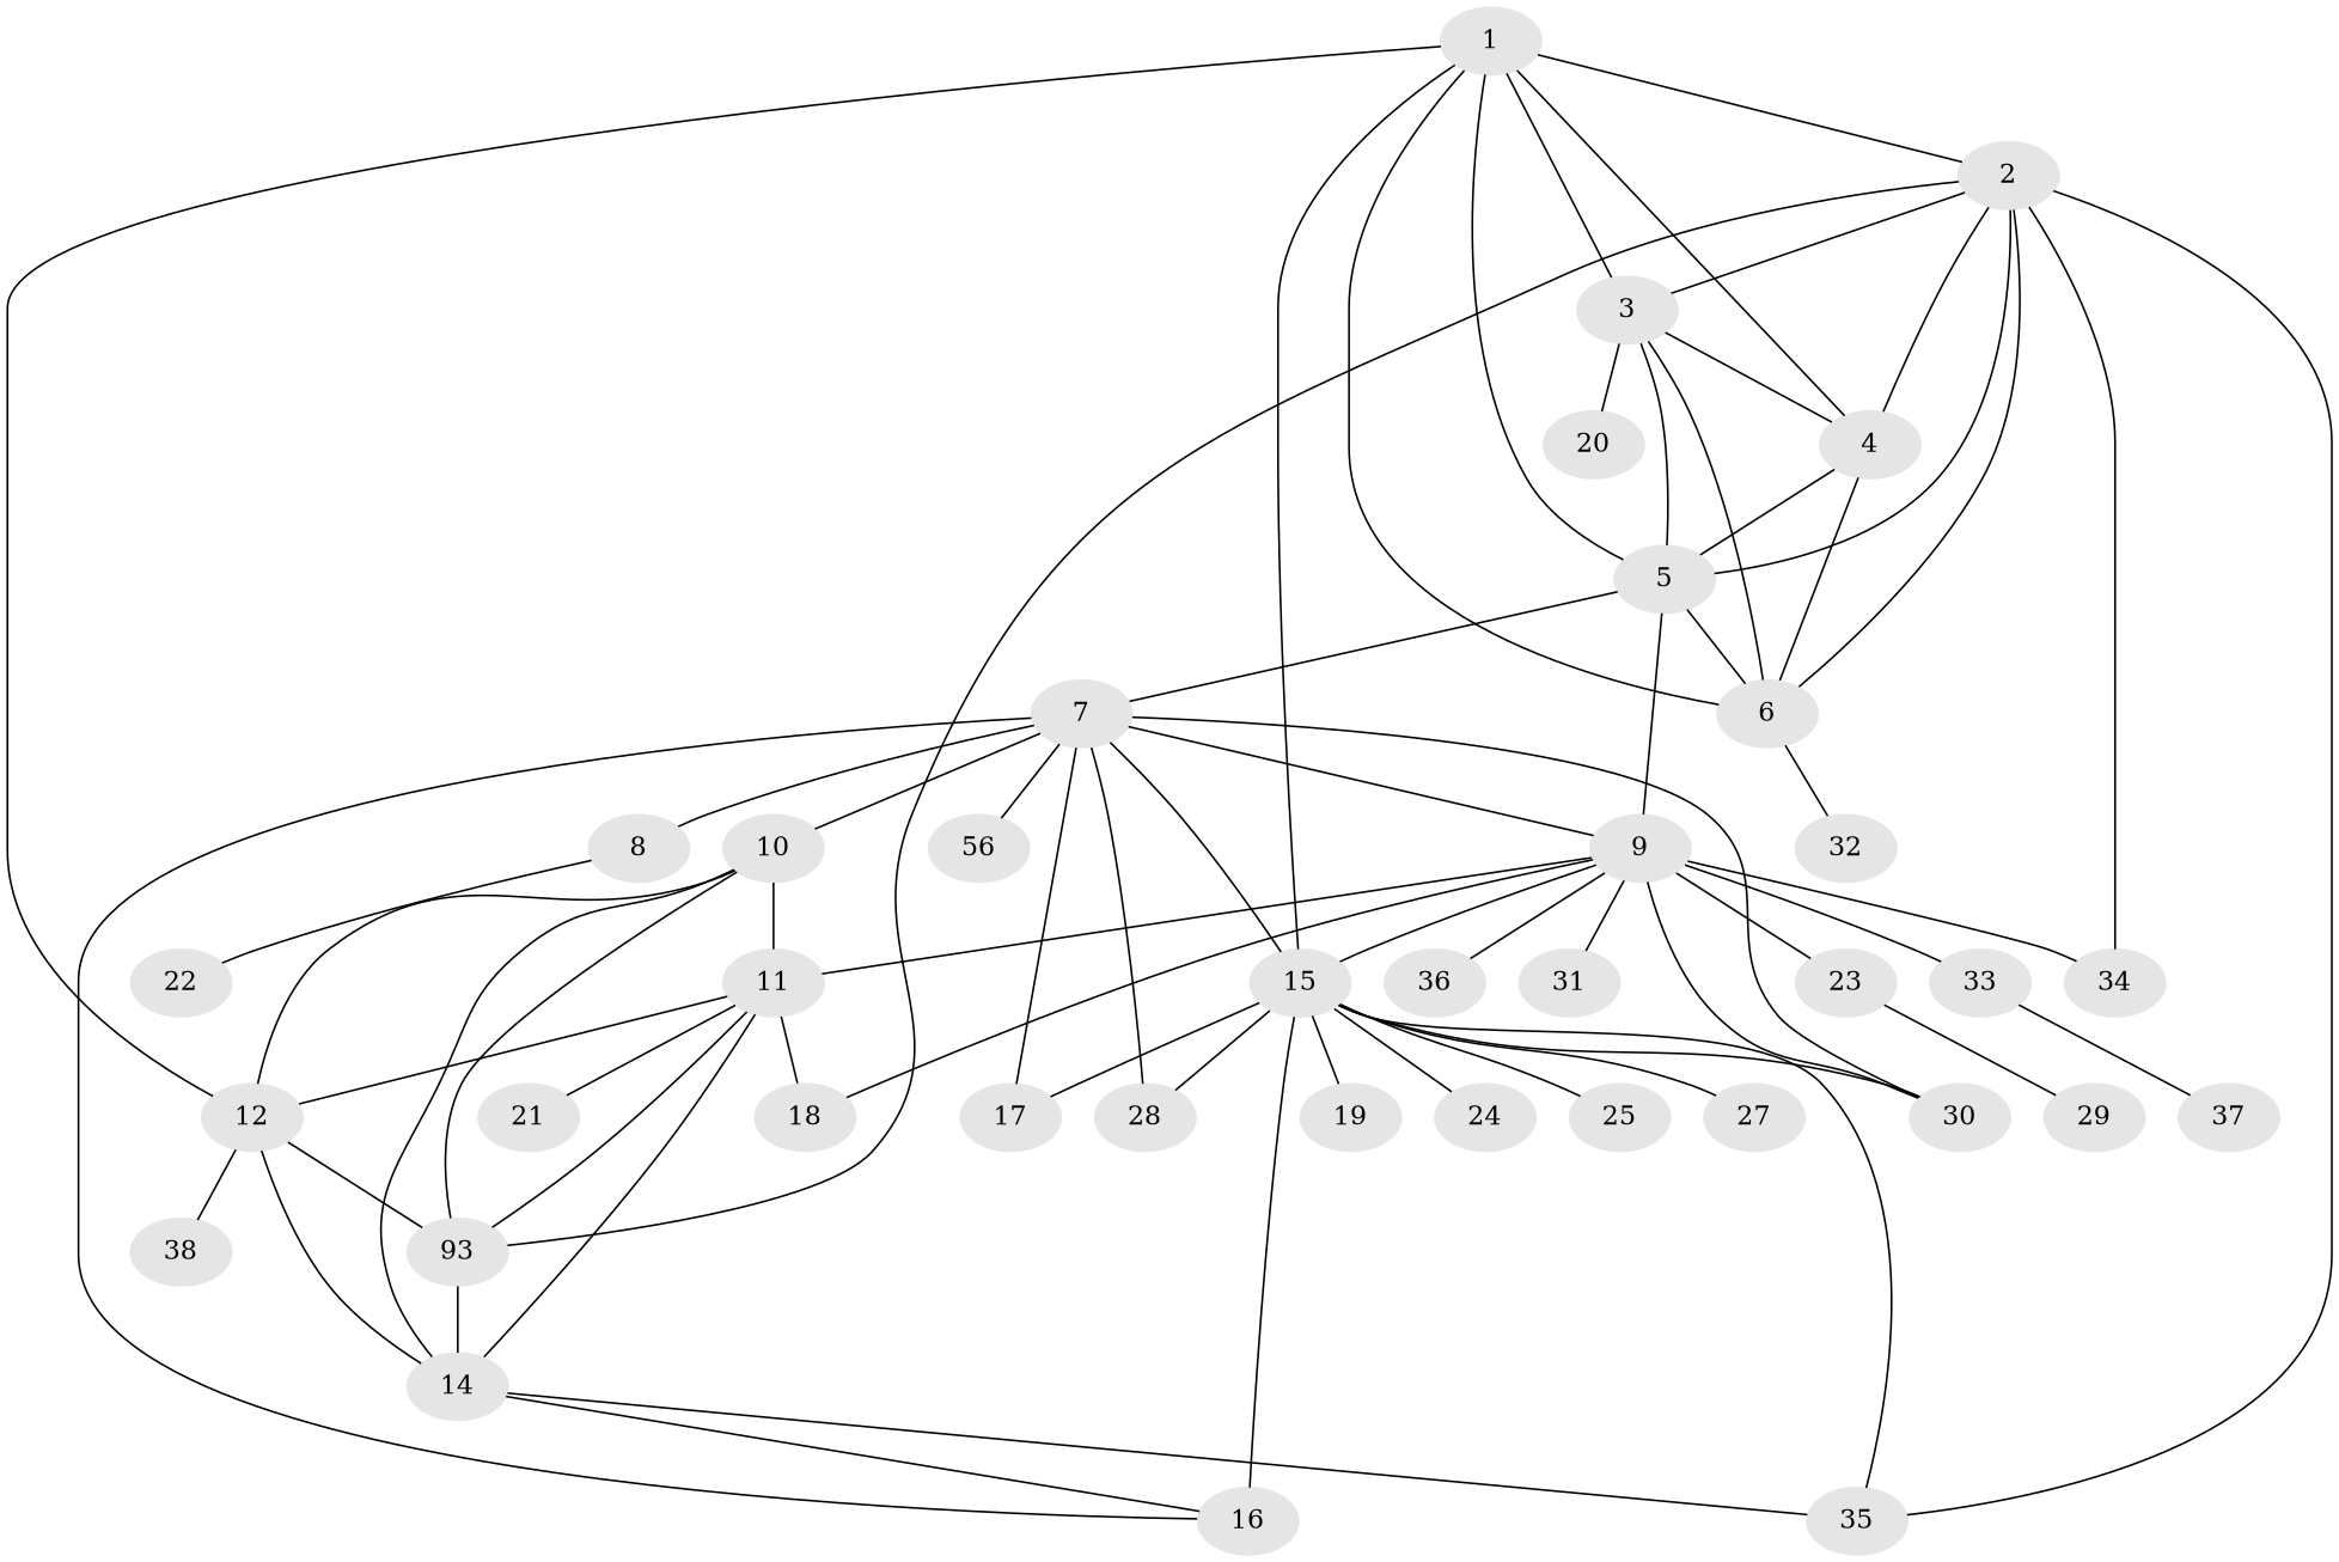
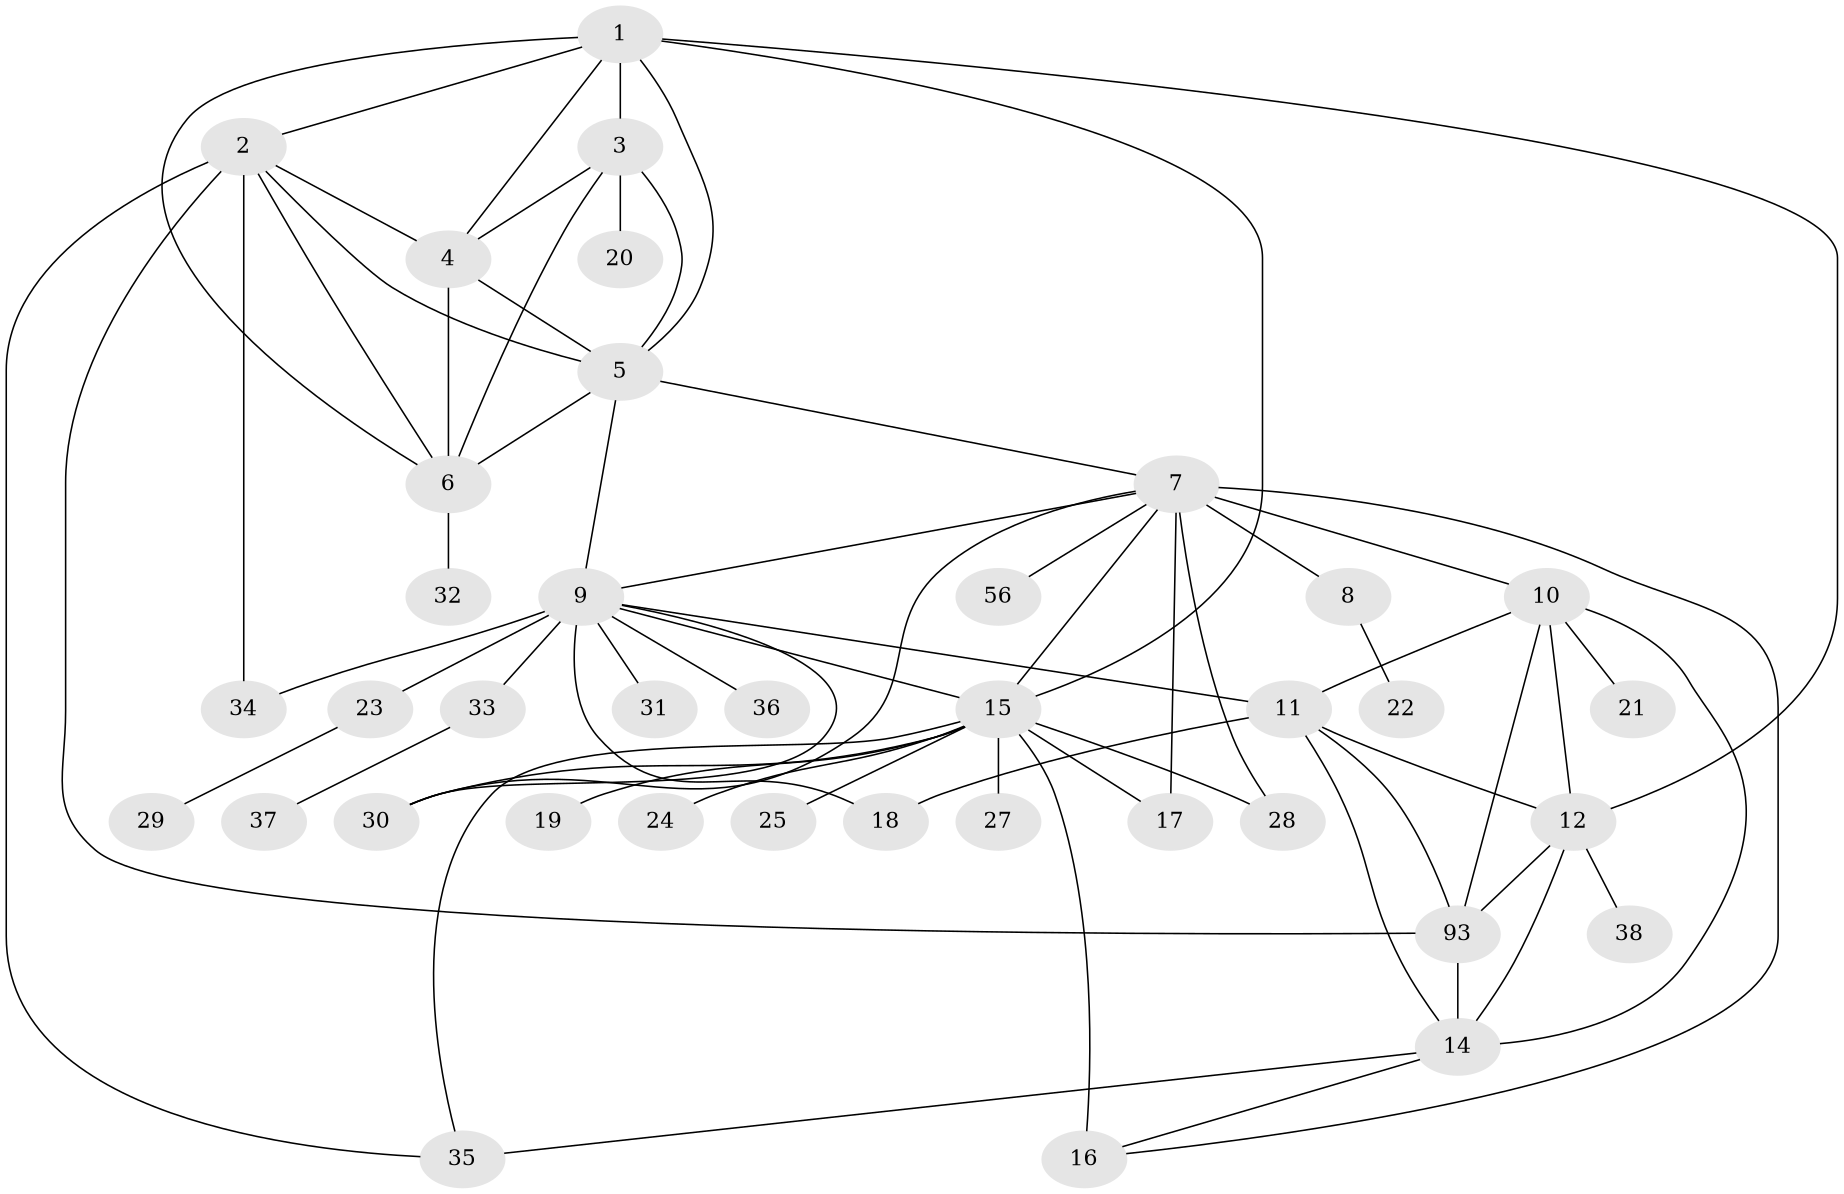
  graph {
    node [color=gray90 style=filled]
    edge [weight=1.0]
    1
    2
    3
    4
    5
    6
    12
    15
    n9 [label=93]
    34
    35
    20
    7
    9
    32
    14
    38
    16
    17
    28
    30
    19
    24
    25
    27
    8
    10
    n28 [label=56]
    11
    18
    23
    31
    33
    36
    22
    21
    29
    37
    1 -- 2
    1 -- 3
    1 -- 4
    1 -- 5
    1 -- 6
    1 -- 12
    1 -- 15
-   2 -- 3
    2 -- 4
    2 -- 5
    2 -- 6
    2 -- n9
    2 -- 34 [weight=3.0]
    2 -- 35
    3 -- 4 [weight=2.0]
    3 -- 5
    3 -- 6
    3 -- 20 [weight=4.0]
    4 -- 5
    4 -- 6
    5 -- 6
    5 -- 7
    5 -- 9
    6 -- 32
    12 -- n9 [weight=2.0]
    12 -- 14 [weight=2.0]
    12 -- 38
    15 -- 35
    15 -- 16 [weight=5.0]
    15 -- 17
    15 -- 28
    15 -- 30
    15 -- 19 [weight=4.0]
    15 -- 24 [weight=2.0]
    15 -- 25 [weight=2.0]
    15 -- 27
    n9 -- 14
    7 -- 15
    7 -- 9
    7 -- 16
    7 -- 17 [weight=2.0]
    7 -- 28 [weight=3.0]
    7 -- 30
    7 -- 8 [weight=5.0]
    7 -- 10
    7 -- n28
    9 -- 15
    9 -- 34
    9 -- 30
    9 -- 11 [weight=2.0]
    9 -- 18
    9 -- 23 [weight=4.0]
    9 -- 31 [weight=2.0]
    9 -- 33 [weight=3.0]
    9 -- 36
    14 -- 35
    14 -- 16
    8 -- 22
    10 -- 12 [weight=2.0]
    10 -- n9
    10 -- 14
    10 -- 11
-   11 -- 21
+   10 -- 21
    11 -- 12 [weight=2.0]
    11 -- n9
    11 -- 14
    11 -- 18 [weight=3.0]
    23 -- 29
    33 -- 37
  }
